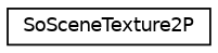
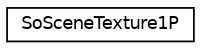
  digraph {
    rankdir=TB
-   n1 [color=black fillcolor=white fontname=Helvetica fontsize=10 height=0.2 label=SoSceneTexture2P shape=record style=filled width=0.4]
+   n1 [color=black fillcolor=white fontname=Helvetica fontsize=10 height=0.2 label=SoSceneTexture1P shape=record style=filled width=0.4]
  }
